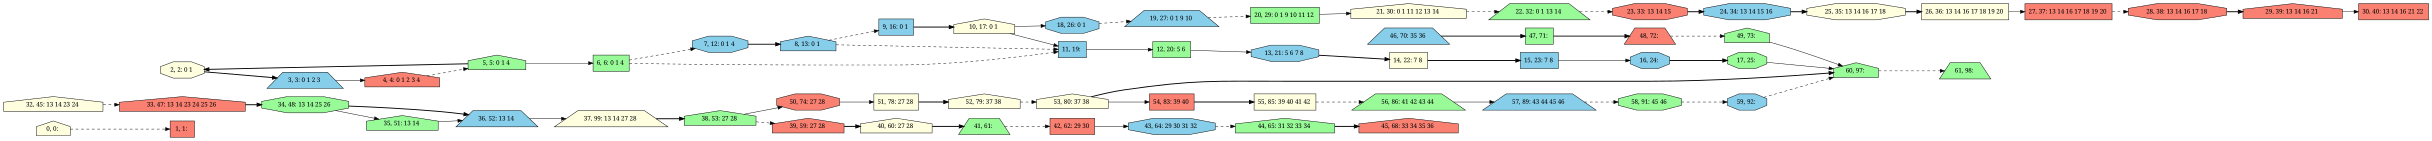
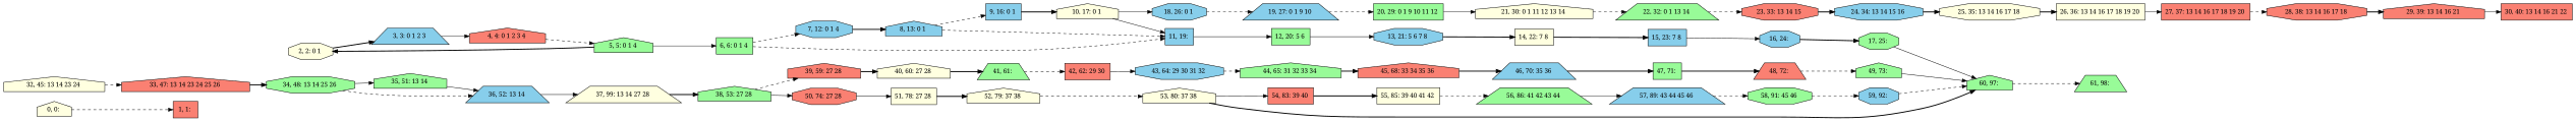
  digraph {
    fontname="Noto Serif"
    rankdir=LR
    node [fillcolor=palegreen fontname="Noto Serif" shape=house style=filled]
    edge [fontname="Noto Serif" style=dashed]
    n1 [fillcolor=lightyellow label="0, 0: "]
    n2 [fillcolor=salmon label="1, 1: " shape=box]
    n3 [fillcolor=lightyellow label="2, 2: 0 1 " shape=octagon]
    n4 [fillcolor=skyblue label="3, 3: 0 1 2 3 " shape=trapezium]
    n5 [fillcolor=salmon label="4, 4: 0 1 2 3 4 "]
    n6 [label="5, 5: 0 1 4 "]
    n7 [label="6, 6: 0 1 4 " shape=box]
    n8 [fillcolor=skyblue label="7, 12: 0 1 4 " shape=octagon]
    n9 [fillcolor=skyblue label="11, 19: " shape=box]
    n10 [fillcolor=skyblue label="8, 13: 0 1 "]
    n11 [label="12, 20: 5 6 " shape=box]
    n12 [fillcolor=skyblue label="9, 16: 0 1 " shape=box]
    n13 [fillcolor=lightyellow label="10, 17: 0 1 "]
    n14 [fillcolor=skyblue label="18, 26: 0 1 " shape=octagon]
    n15 [fillcolor=skyblue label="19, 27: 0 1 9 10 " shape=trapezium]
    n16 [fillcolor=skyblue label="13, 21: 5 6 7 8 " shape=octagon]
    n17 [fillcolor=lightyellow label="14, 22: 7 8 " shape=box]
    n18 [fillcolor=skyblue label="15, 23: 7 8 " shape=box]
    n19 [fillcolor=skyblue label="16, 24: " shape=octagon]
    n20 [label="17, 25: " shape=octagon]
    n21 [label="60, 97: "]
    n22 [label="61, 98: " shape=trapezium]
    n23 [label="20, 29: 0 1 9 10 11 12 " shape=box]
    n24 [fillcolor=lightyellow label="21, 30: 0 1 11 12 13 14 "]
    n25 [label="22, 32: 0 1 13 14 " shape=trapezium]
    n26 [fillcolor=salmon label="23, 33: 13 14 15 " shape=octagon]
    n27 [fillcolor=skyblue label="24, 34: 13 14 15 16 " shape=octagon]
    n28 [fillcolor=lightyellow label="25, 35: 13 14 16 17 18 " shape=octagon]
    n29 [fillcolor=lightyellow label="26, 36: 13 14 16 17 18 19 20 " shape=box]
    n30 [fillcolor=salmon label="27, 37: 13 14 16 17 18 19 20 " shape=box]
    n31 [fillcolor=salmon label="28, 38: 13 14 16 17 18 " shape=octagon]
    n32 [fillcolor=salmon label="29, 39: 13 14 16 21 "]
    n33 [fillcolor=salmon label="30, 40: 13 14 16 21 22 " shape=box]
    n34 [fillcolor=lightyellow label="32, 45: 13 14 23 24 "]
    n35 [fillcolor=salmon label="33, 47: 13 14 23 24 25 26 "]
    n36 [label="34, 48: 13 14 25 26 " shape=octagon]
    n37 [label="35, 51: 13 14 "]
    n38 [fillcolor=skyblue label="36, 52: 13 14 " shape=trapezium]
    n39 [fillcolor=lightyellow label="37, 99: 13 14 27 28 " shape=trapezium]
    n40 [label="38, 53: 27 28 "]
    n41 [fillcolor=salmon label="39, 59: 27 28 "]
    n42 [fillcolor=salmon label="50, 74: 27 28 " shape=octagon]
    n43 [fillcolor=lightyellow label="40, 60: 27 28 "]
    n44 [fillcolor=lightyellow label="51, 78: 27 28 " shape=box]
    n45 [label="41, 61: " shape=trapezium]
    n46 [fillcolor=salmon label="42, 62: 29 30 " shape=box]
    n47 [fillcolor=skyblue label="43, 64: 29 30 31 32 " shape=octagon]
    n48 [label="44, 65: 31 32 33 34 "]
    n49 [fillcolor=salmon label="45, 68: 33 34 35 36 "]
    n50 [fillcolor=skyblue label="46, 70: 35 36 " shape=trapezium]
    n51 [label="47, 71: " shape=box]
    n52 [fillcolor=salmon label="48, 72: " shape=trapezium]
    n53 [label="49, 73: "]
    n54 [fillcolor=lightyellow label="52, 79: 37 38 "]
    n55 [fillcolor=lightyellow label="53, 80: 37 38 "]
    n56 [fillcolor=salmon label="54, 83: 39 40 " shape=box]
    n57 [fillcolor=lightyellow label="55, 85: 39 40 41 42 " shape=box]
    n58 [label="56, 86: 41 42 43 44 " shape=trapezium]
    n59 [fillcolor=skyblue label="57, 89: 43 44 45 46 " shape=trapezium]
    n60 [label="58, 91: 45 46 " shape=octagon]
    n61 [fillcolor=skyblue label="59, 92: " shape=octagon]
    n1 -> n2
    n3 -> n4 [style=bold]
    n4 -> n5 [style=solid]
    n5 -> n6
    n6 -> n3 [style=bold]
    n6 -> n7 [style=solid]
    n7 -> n8
    n7 -> n9
    n8 -> n10 [style=bold]
    n9 -> n11 [style=solid]
    n10 -> n9
    n10 -> n12
    n11 -> n16 [style=solid]
    n12 -> n13 [style=bold]
    n13 -> n9 [style=solid]
    n13 -> n14 [style=solid]
    n14 -> n15
    n15 -> n23
    n16 -> n17 [style=bold]
    n17 -> n18 [style=bold]
    n18 -> n19 [style=solid]
    n19 -> n20 [style=bold]
    n20 -> n21 [style=solid]
    n21 -> n22
    n23 -> n24 [style=solid]
    n24 -> n25
    n25 -> n26
    n26 -> n27 [style=bold]
    n27 -> n28 [style=bold]
    n28 -> n29 [style=bold]
    n29 -> n30 [style=solid]
    n30 -> n31
    n31 -> n32 [style=bold]
    n32 -> n33 [style=solid]
    n34 -> n35
    n35 -> n36 [style=bold]
    n36 -> n37 [style=solid]
-   n36 -> n38 [style=bold]
+   n36 -> n38
    n37 -> n38 [style=solid]
    n38 -> n39 [style=solid]
    n39 -> n40 [style=bold]
    n40 -> n41
    n40 -> n42 [style=solid]
    n41 -> n43 [style=bold]
    n42 -> n44 [style=solid]
    n43 -> n45 [style=bold]
    n44 -> n54 [style=bold]
    n45 -> n46
    n46 -> n47 [style=solid]
    n47 -> n48
    n48 -> n49 [style=bold]
+   n49 -> n50 [style=bold]
    n50 -> n51 [style=bold]
    n51 -> n52 [style=bold]
    n52 -> n53
    n53 -> n21 [style=solid]
    n54 -> n55
    n55 -> n21 [style=bold]
    n55 -> n56 [style=solid]
    n56 -> n57 [style=bold]
    n57 -> n58
    n58 -> n59 [style=solid]
    n59 -> n60
    n60 -> n61
    n61 -> n21
  }
